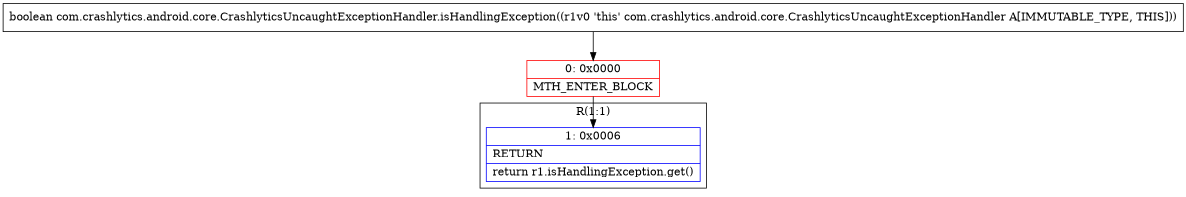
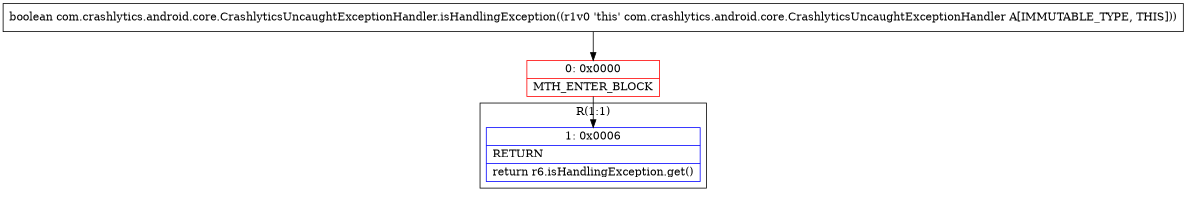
  digraph {
    node [shape=record]
-   n1 [color=blue label="{1\:\ 0x0006|RETURN\l|return r1.isHandlingException.get()\l}"]
+   n1 [color=blue label="{1\:\ 0x0006|RETURN\l|return r6.isHandlingException.get()\l}"]
    n2 [color=red label="{0\:\ 0x0000|MTH_ENTER_BLOCK\l}"]
    n3 [label="{boolean com.crashlytics.android.core.CrashlyticsUncaughtExceptionHandler.isHandlingException((r1v0 'this' com.crashlytics.android.core.CrashlyticsUncaughtExceptionHandler A[IMMUTABLE_TYPE, THIS])) }"]
    subgraph cluster_1 {
      label="R(1:1)"
      n1
    }
    n2 -> n1
    n3 -> n2
  }
